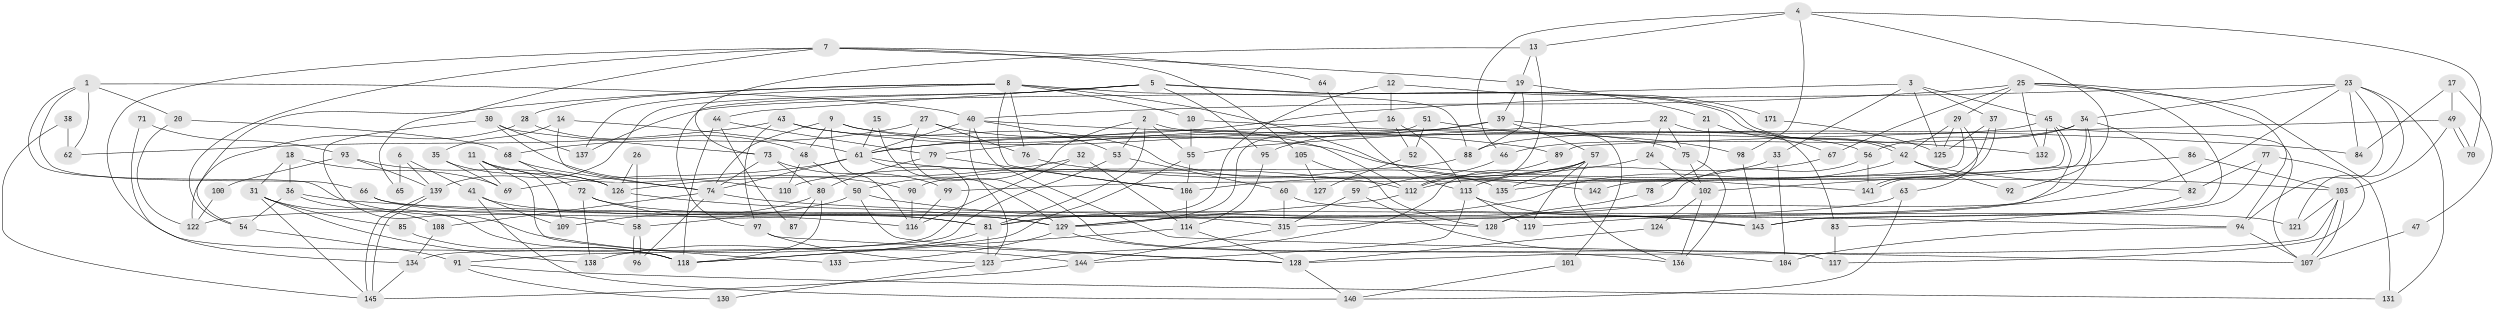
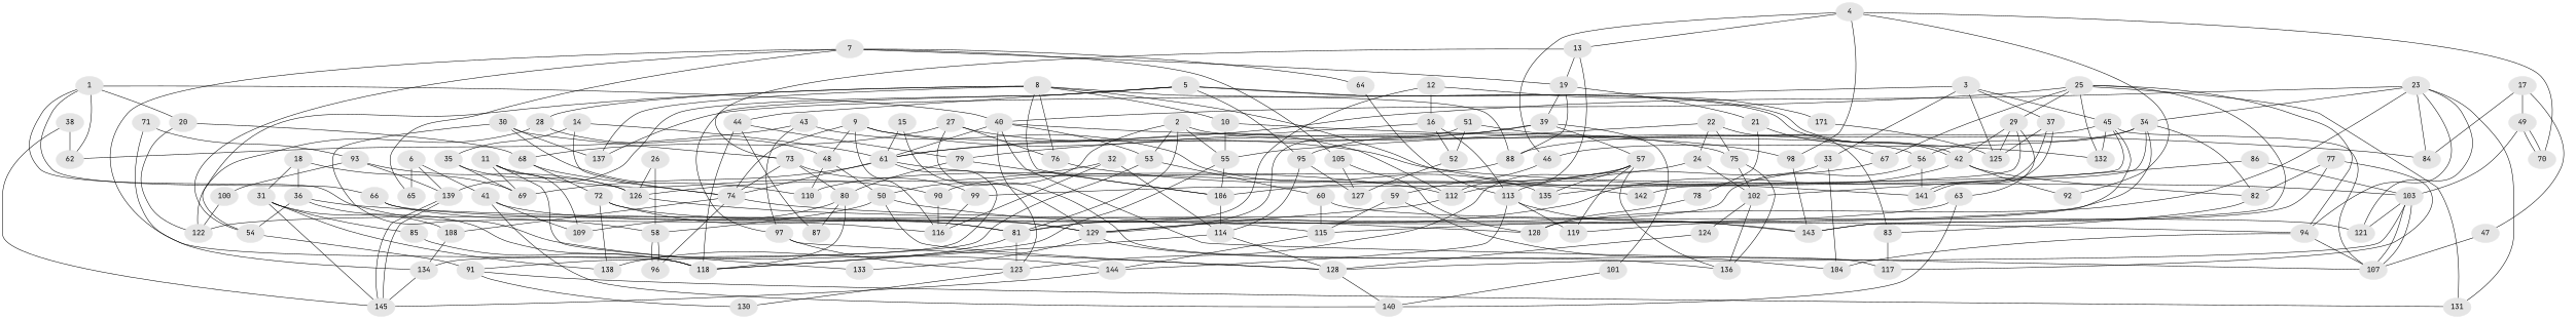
  graph {
    fontname="JetBrains Mono"
    node [color=gray90 fontname="JetBrains Mono" style=filled]
    edge [fontname="JetBrains Mono"]
    1
    20
    40
    58
    62
    66
    68
    122
    53
    61
    84
    107
    123
    96
    116
-   115 [label=315]
+   115
    2
    50
    55
    56
    81
    120
    128
    60
    91
    118
    106
    141
    129
    138
    3
    33
    37
    45
    125
    137
    112
    104
    88
    132
    99
    119
    4
    13
    46
    70
    92
    98
    19
    73
    59
    143
    5
    42
    44
    95
    97
    139
    82
    79
    87
    114
    127
    145
    6
    41
    65
    109
    140
    7
    54
    64
    105
    21
    39
    113
    8
    10
    28
    76
    48
    142
    90
    9
    74
    75
    103
    110
    94
    108
    102
    136
    121
    11
    69
    133
    12
    16
    n99 [label=171]
    52
    80
    14
    35
    126
    134
    15
    144
    17
    47
    49
-   89
    18
    31
    36
    85
    67
    78
    57
    101
    72
    22
    24
    83
    117
    23
    34
    131
    124
    25
    29
    63
    135
    26
    27
    30
    32
    38
    130
    43
    51
    71
    93
    100
    77
    86
    1 -- 20
    1 -- 40
    1 -- 58
    1 -- 62
    1 -- 66
    20 -- 68
    20 -- 122
    40 -- 53
    40 -- 61
    40 -- 84
    40 -- 107
    40 -- 123
    58 -- 96
    58 -- 96
    66 -- 116
    66 -- 115
    68 -- 74
    68 -- 72
    53 -- 60
    53 -- 91
    61 -- 112
    61 -- 74
    61 -- 69
    61 -- 134
    123 -- 130
    115 -- 144
    2 -- 53
    2 -- 50
    2 -- 55
    2 -- 56
    2 -- 81
    50 -- 58
    50 -- 120
    50 -- 128
    55 -- 118
    55 -- 106
    56 -- 141
    56 -- 129
    81 -- 123
    81 -- 138
    128 -- 140
    60 -- 115
    60 -- 121
    91 -- 131
    91 -- 130
    106 -- 114
    129 -- 136
    129 -- 133
    3 -- 33
    3 -- 37
    3 -- 45
    3 -- 125
    3 -- 137
    33 -- 112
    33 -- 104
    37 -- 141
    37 -- 141
    37 -- 125
    45 -- 107
    45 -- 88
    45 -- 132
    45 -- 99
    45 -- 119
    112 -- 129
    88 -- 90
    99 -- 116
    4 -- 13
    4 -- 46
    4 -- 70
    4 -- 92
    4 -- 98
    13 -- 112
    13 -- 19
    13 -- 73
    46 -- 59
    98 -- 143
    19 -- 88
    19 -- 21
    19 -- 39
    73 -- 99
    73 -- 74
    73 -- 80
    59 -- 115
    59 -- 104
    5 -- 42
    5 -- 42
    5 -- 44
    5 -- 95
    5 -- 97
    5 -- 139
    42 -- 81
    42 -- 92
    42 -- 82
    44 -- 118
    44 -- 79
    44 -- 87
    95 -- 114
+   95 -- 127
    97 -- 123
    97 -- 128
    139 -- 145
    139 -- 145
    82 -- 83
    79 -- 106
    79 -- 80
    114 -- 128
    114 -- 118
    6 -- 139
    6 -- 41
    6 -- 65
    41 -- 81
    41 -- 109
    41 -- 140
    7 -- 118
    7 -- 19
    7 -- 65
    7 -- 54
    7 -- 64
    7 -- 105
    54 -- 91
    64 -- 113
    105 -- 120
    105 -- 127
    21 -- 67
    21 -- 78
    39 -- 61
    39 -- 95
    39 -- 57
    39 -- 101
    113 -- 119
    113 -- 143
    113 -- 144
    8 -- 106
    8 -- 141
    8 -- 137
    8 -- 88
    8 -- 54
    8 -- 10
    8 -- 28
    8 -- 76
    10 -- 55
    10 -- 132
    28 -- 122
    28 -- 48
    76 -- 142
    48 -- 50
    48 -- 110
    90 -- 116
    9 -- 116
    9 -- 48
    9 -- 74
    9 -- 75
    9 -- 103
    74 -- 96
    74 -- 94
    74 -- 108
    75 -- 102
    75 -- 136
    103 -- 107
    103 -- 107
    103 -- 128
    103 -- 121
    94 -- 107
    94 -- 104
    108 -- 134
    102 -- 136
    102 -- 124
    11 -- 109
    11 -- 90
    11 -- 69
    11 -- 133
    12 -- 81
    12 -- 16
    12 -- n99
    16 -- 79
    16 -- 113
    16 -- 52
    n99 -- 125
    52 -- 127
    80 -- 118
    80 -- 87
    80 -- 109
    14 -- 61
    14 -- 74
    14 -- 35
    35 -- 69
    35 -- 126
    126 -- 129
    134 -- 145
    15 -- 61
    15 -- 129
    144 -- 145
    17 -- 84
    17 -- 47
    17 -- 49
    47 -- 107
    49 -- 70
    49 -- 70
    49 -- 103
-   49 -- 89
-   89 -- 112
    18 -- 69
    18 -- 31
    18 -- 36
    31 -- 138
    31 -- 145
    31 -- 108
    31 -- 85
    36 -- 118
    36 -- 143
    36 -- 54
    85 -- 118
    67 -- 113
    78 -- 120
    57 -- 123
    57 -- 119
    57 -- 110
    57 -- 136
    57 -- 135
    101 -- 140
    72 -- 81
    72 -- 129
    72 -- 138
    22 -- 55
    22 -- 75
    22 -- 24
    22 -- 83
    24 -- 106
    24 -- 102
    83 -- 117
    23 -- 61
    23 -- 84
    23 -- 120
    23 -- 94
    23 -- 121
    23 -- 34
    23 -- 131
    34 -- 115
    34 -- 56
    34 -- 46
    34 -- 82
    34 -- 142
    124 -- 128
    25 -- 40
    25 -- 132
    25 -- 143
    25 -- 94
    25 -- 67
    25 -- 131
    25 -- 29
    29 -- 125
    29 -- 42
    29 -- 63
    29 -- 135
    63 -- 122
    63 -- 140
    26 -- 58
    26 -- 126
    27 -- 68
    27 -- 112
    27 -- 76
    27 -- 117
    30 -- 137
    30 -- 73
    30 -- 110
    30 -- 144
    32 -- 116
    32 -- 114
    32 -- 126
    38 -- 62
    38 -- 145
    43 -- 62
    43 -- 97
-   43 -- 89
    43 -- 135
    51 -- 129
    51 -- 98
    51 -- 52
    71 -- 134
    71 -- 93
    93 -- 139
    93 -- 126
    93 -- 100
    100 -- 122
    77 -- 143
    77 -- 82
    77 -- 117
    86 -- 103
    86 -- 102
  }
